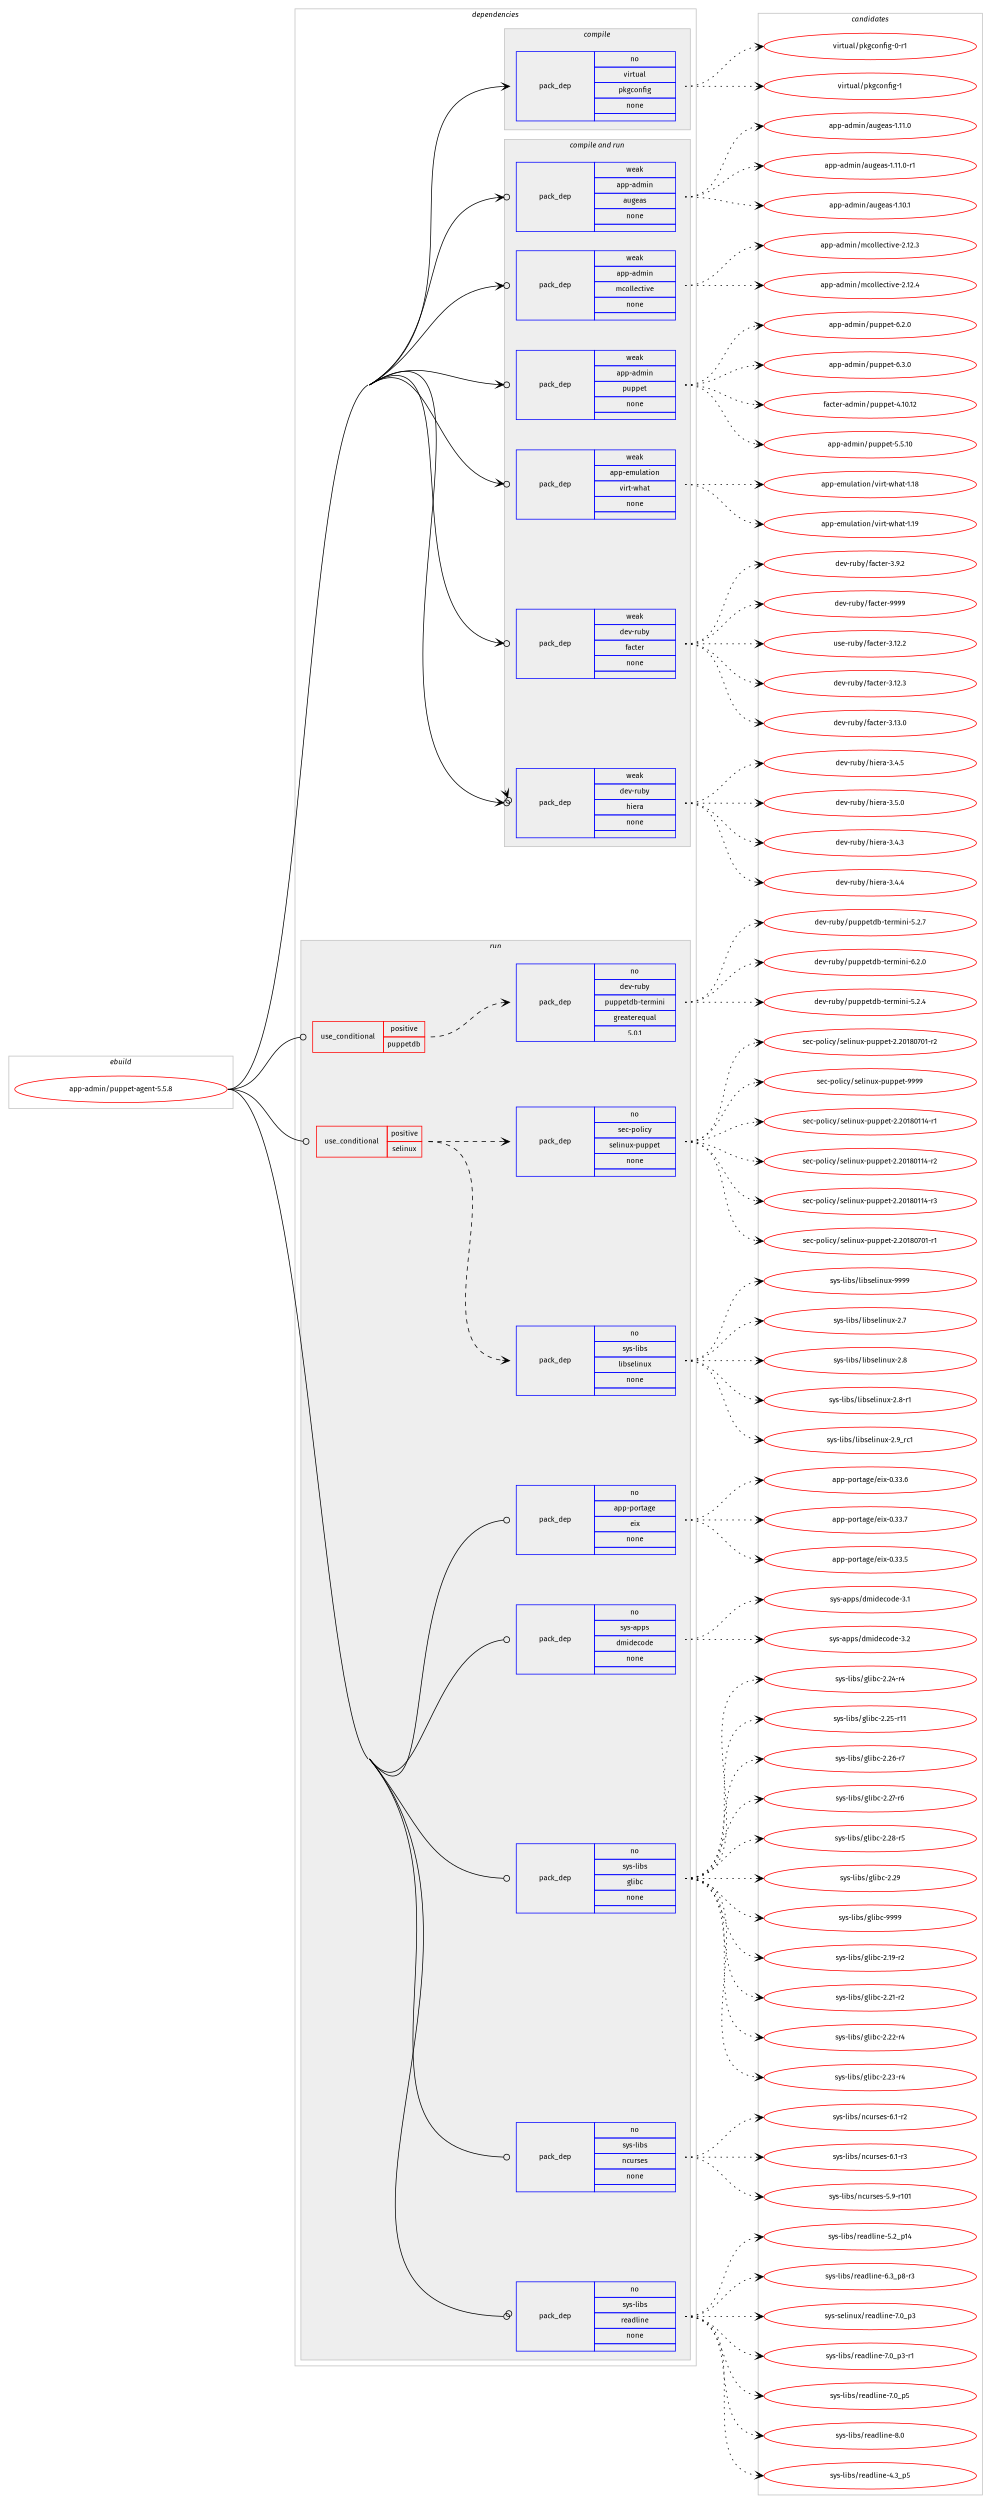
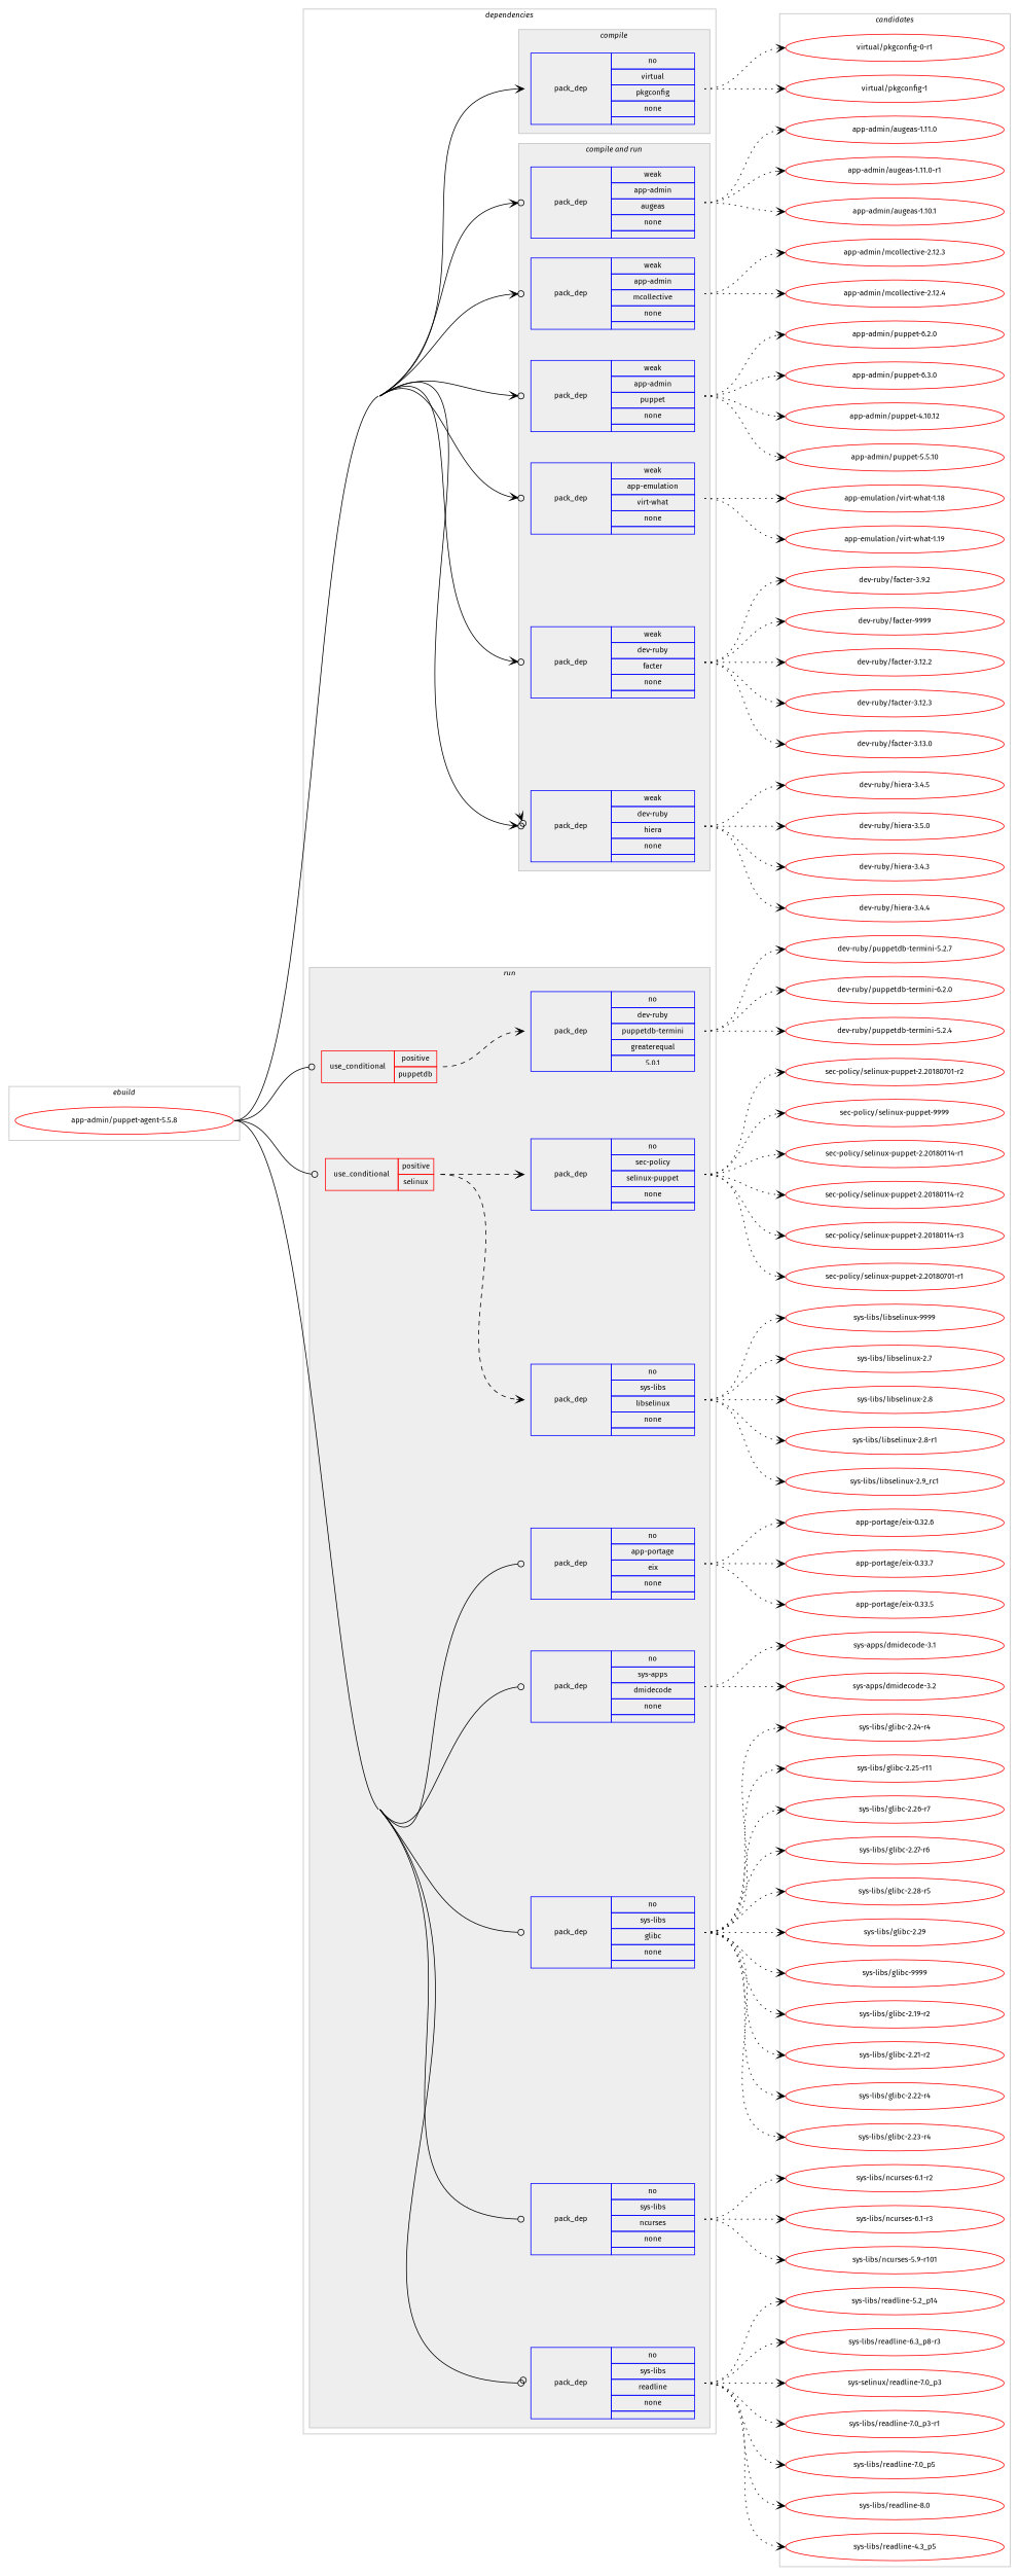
  digraph {
    compound=true
    concentrate=true
    fontname="Fira Sans"
    fontsize=10
    newrank=true
    rankdir=LR
    ranksep=1.5
    node [color=red fontname="Fira Sans" fontsize=10]
    edge [arrowhead=vee fontname="Fira Sans" headport=w style=dotted tailport=e weight=100]
    n1 [label="app-admin/puppet-agent-5.5.8" width=4]
    n2 [color=blue label=<<TABLE BORDER="0" CELLBORDER="1" CELLSPACING="0" CELLPADDING="4" WIDTH="220"><TR><TD ROWSPAN="6" CELLPADDING="30">pack_dep</TD></TR><TR><TD WIDTH="110">no</TD></TR><TR><TD>virtual</TD></TR><TR><TD>pkgconfig</TD></TR><TR><TD>none</TD></TR><TR><TD></TD></TR></TABLE>> shape=none]
    n3 [color=blue label=<<TABLE BORDER="0" CELLBORDER="1" CELLSPACING="0" CELLPADDING="4" WIDTH="220"><TR><TD ROWSPAN="6" CELLPADDING="30">pack_dep</TD></TR><TR><TD WIDTH="110">weak</TD></TR><TR><TD>app-admin</TD></TR><TR><TD>augeas</TD></TR><TR><TD>none</TD></TR><TR><TD></TD></TR></TABLE>> shape=none]
    n4 [color=blue label=<<TABLE BORDER="0" CELLBORDER="1" CELLSPACING="0" CELLPADDING="4" WIDTH="220"><TR><TD ROWSPAN="6" CELLPADDING="30">pack_dep</TD></TR><TR><TD WIDTH="110">weak</TD></TR><TR><TD>app-admin</TD></TR><TR><TD>mcollective</TD></TR><TR><TD>none</TD></TR><TR><TD></TD></TR></TABLE>> shape=none]
    n5 [color=blue label=<<TABLE BORDER="0" CELLBORDER="1" CELLSPACING="0" CELLPADDING="4" WIDTH="220"><TR><TD ROWSPAN="6" CELLPADDING="30">pack_dep</TD></TR><TR><TD WIDTH="110">weak</TD></TR><TR><TD>app-admin</TD></TR><TR><TD>puppet</TD></TR><TR><TD>none</TD></TR><TR><TD></TD></TR></TABLE>> shape=none]
    n6 [color=blue label=<<TABLE BORDER="0" CELLBORDER="1" CELLSPACING="0" CELLPADDING="4" WIDTH="220"><TR><TD ROWSPAN="6" CELLPADDING="30">pack_dep</TD></TR><TR><TD WIDTH="110">weak</TD></TR><TR><TD>app-emulation</TD></TR><TR><TD>virt-what</TD></TR><TR><TD>none</TD></TR><TR><TD></TD></TR></TABLE>> shape=none]
    n7 [color=blue label=<<TABLE BORDER="0" CELLBORDER="1" CELLSPACING="0" CELLPADDING="4" WIDTH="220"><TR><TD ROWSPAN="6" CELLPADDING="30">pack_dep</TD></TR><TR><TD WIDTH="110">weak</TD></TR><TR><TD>dev-ruby</TD></TR><TR><TD>facter</TD></TR><TR><TD>none</TD></TR><TR><TD></TD></TR></TABLE>> shape=none]
    n8 [color=blue label=<<TABLE BORDER="0" CELLBORDER="1" CELLSPACING="0" CELLPADDING="4" WIDTH="220"><TR><TD ROWSPAN="6" CELLPADDING="30">pack_dep</TD></TR><TR><TD WIDTH="110">weak</TD></TR><TR><TD>dev-ruby</TD></TR><TR><TD>hiera</TD></TR><TR><TD>none</TD></TR><TR><TD></TD></TR></TABLE>> shape=none]
    n9 [color=blue label=<<TABLE BORDER="0" CELLBORDER="1" CELLSPACING="0" CELLPADDING="4" WIDTH="220"><TR><TD ROWSPAN="6" CELLPADDING="30">pack_dep</TD></TR><TR><TD WIDTH="110">no</TD></TR><TR><TD>dev-ruby</TD></TR><TR><TD>puppetdb-termini</TD></TR><TR><TD>greaterequal</TD></TR><TR><TD>5.0.1</TD></TR></TABLE>> shape=none]
    n10 [label=<<TABLE BORDER="0" CELLBORDER="1" CELLSPACING="0" CELLPADDING="4"><TR><TD ROWSPAN="3" CELLPADDING="10">use_conditional</TD></TR><TR><TD>positive</TD></TR><TR><TD>puppetdb</TD></TR></TABLE>> shape=none]
    n11 [color=blue label=<<TABLE BORDER="0" CELLBORDER="1" CELLSPACING="0" CELLPADDING="4" WIDTH="220"><TR><TD ROWSPAN="6" CELLPADDING="30">pack_dep</TD></TR><TR><TD WIDTH="110">no</TD></TR><TR><TD>sys-libs</TD></TR><TR><TD>libselinux</TD></TR><TR><TD>none</TD></TR><TR><TD></TD></TR></TABLE>> shape=none]
    n12 [color=blue label=<<TABLE BORDER="0" CELLBORDER="1" CELLSPACING="0" CELLPADDING="4" WIDTH="220"><TR><TD ROWSPAN="6" CELLPADDING="30">pack_dep</TD></TR><TR><TD WIDTH="110">no</TD></TR><TR><TD>sec-policy</TD></TR><TR><TD>selinux-puppet</TD></TR><TR><TD>none</TD></TR><TR><TD></TD></TR></TABLE>> shape=none]
    n13 [label=<<TABLE BORDER="0" CELLBORDER="1" CELLSPACING="0" CELLPADDING="4"><TR><TD ROWSPAN="3" CELLPADDING="10">use_conditional</TD></TR><TR><TD>positive</TD></TR><TR><TD>selinux</TD></TR></TABLE>> shape=none]
    n14 [color=blue label=<<TABLE BORDER="0" CELLBORDER="1" CELLSPACING="0" CELLPADDING="4" WIDTH="220"><TR><TD ROWSPAN="6" CELLPADDING="30">pack_dep</TD></TR><TR><TD WIDTH="110">no</TD></TR><TR><TD>app-portage</TD></TR><TR><TD>eix</TD></TR><TR><TD>none</TD></TR><TR><TD></TD></TR></TABLE>> shape=none]
    n15 [color=blue label=<<TABLE BORDER="0" CELLBORDER="1" CELLSPACING="0" CELLPADDING="4" WIDTH="220"><TR><TD ROWSPAN="6" CELLPADDING="30">pack_dep</TD></TR><TR><TD WIDTH="110">no</TD></TR><TR><TD>sys-apps</TD></TR><TR><TD>dmidecode</TD></TR><TR><TD>none</TD></TR><TR><TD></TD></TR></TABLE>> shape=none]
    n16 [color=blue label=<<TABLE BORDER="0" CELLBORDER="1" CELLSPACING="0" CELLPADDING="4" WIDTH="220"><TR><TD ROWSPAN="6" CELLPADDING="30">pack_dep</TD></TR><TR><TD WIDTH="110">no</TD></TR><TR><TD>sys-libs</TD></TR><TR><TD>glibc</TD></TR><TR><TD>none</TD></TR><TR><TD></TD></TR></TABLE>> shape=none]
    n17 [color=blue label=<<TABLE BORDER="0" CELLBORDER="1" CELLSPACING="0" CELLPADDING="4" WIDTH="220"><TR><TD ROWSPAN="6" CELLPADDING="30">pack_dep</TD></TR><TR><TD WIDTH="110">no</TD></TR><TR><TD>sys-libs</TD></TR><TR><TD>ncurses</TD></TR><TR><TD>none</TD></TR><TR><TD></TD></TR></TABLE>> shape=none]
    n18 [color=blue label=<<TABLE BORDER="0" CELLBORDER="1" CELLSPACING="0" CELLPADDING="4" WIDTH="220"><TR><TD ROWSPAN="6" CELLPADDING="30">pack_dep</TD></TR><TR><TD WIDTH="110">no</TD></TR><TR><TD>sys-libs</TD></TR><TR><TD>readline</TD></TR><TR><TD>none</TD></TR><TR><TD></TD></TR></TABLE>> shape=none]
    n19 [label="virtual/pkgconfig-0-r1" width=4]
    n20 [label="virtual/pkgconfig-1" width=4]
    n21 [label="app-admin/augeas-1.10.1" width=4]
    n22 [label="app-admin/augeas-1.11.0" width=4]
    n23 [label="app-admin/augeas-1.11.0-r1" width=4]
    n24 [label="app-admin/mcollective-2.12.3" width=4]
    n25 [label="app-admin/mcollective-2.12.4" width=4]
-   n26 [label="facter-admin/puppet-4.10.12" width=4]
+   n26 [label="app-admin/puppet-4.10.12" width=4]
    n27 [label="app-admin/puppet-5.5.10" width=4]
    n28 [label="app-admin/puppet-6.2.0" width=4]
    n29 [label="app-admin/puppet-6.3.0" width=4]
    n30 [label="app-emulation/virt-what-1.18" width=4]
    n31 [label="app-emulation/virt-what-1.19" width=4]
-   n32 [label="use-ruby/facter-3.12.2" width=4]
+   n32 [label="dev-ruby/facter-3.12.2" width=4]
    n33 [label="dev-ruby/facter-3.12.3" width=4]
    n34 [label="dev-ruby/facter-3.13.0" width=4]
    n35 [label="dev-ruby/facter-3.9.2" width=4]
    n36 [label="dev-ruby/facter-9999" width=4]
    n37 [label="dev-ruby/hiera-3.4.3" width=4]
    n38 [label="dev-ruby/hiera-3.4.4" width=4]
    n39 [label="dev-ruby/hiera-3.4.5" width=4]
    n40 [label="dev-ruby/hiera-3.5.0" width=4]
    n41 [label="dev-ruby/puppetdb-termini-5.2.4" width=4]
    n42 [label="dev-ruby/puppetdb-termini-5.2.7" width=4]
    n43 [label="dev-ruby/puppetdb-termini-6.2.0" width=4]
    n44 [label="sys-libs/libselinux-2.7" width=4]
    n45 [label="sys-libs/libselinux-2.8" width=4]
    n46 [label="sys-libs/libselinux-2.8-r1" width=4]
    n47 [label="sys-libs/libselinux-2.9_rc1" width=4]
    n48 [label="sys-libs/libselinux-9999" width=4]
    n49 [label="sec-policy/selinux-puppet-2.20180114-r1" width=4]
    n50 [label="sec-policy/selinux-puppet-2.20180114-r2" width=4]
    n51 [label="sec-policy/selinux-puppet-2.20180114-r3" width=4]
    n52 [label="sec-policy/selinux-puppet-2.20180701-r1" width=4]
    n53 [label="sec-policy/selinux-puppet-2.20180701-r2" width=4]
    n54 [label="sec-policy/selinux-puppet-9999" width=4]
    n55 [label="app-portage/eix-0.33.5" width=4]
-   n56 [label="app-portage/eix-0.33.6" width=4]
+   n56 [label="app-portage/eix-0.32.6" width=4]
    n57 [label="app-portage/eix-0.33.7" width=4]
    n58 [label="sys-apps/dmidecode-3.1" width=4]
    n59 [label="sys-apps/dmidecode-3.2" width=4]
    n60 [label="sys-libs/glibc-2.19-r2" width=4]
    n61 [label="sys-libs/glibc-2.21-r2" width=4]
    n62 [label="sys-libs/glibc-2.22-r4" width=4]
    n63 [label="sys-libs/glibc-2.23-r4" width=4]
    n64 [label="sys-libs/glibc-2.24-r4" width=4]
    n65 [label="sys-libs/glibc-2.25-r11" width=4]
    n66 [label="sys-libs/glibc-2.26-r7" width=4]
    n67 [label="sys-libs/glibc-2.27-r6" width=4]
    n68 [label="sys-libs/glibc-2.28-r5" width=4]
    n69 [label="sys-libs/glibc-2.29" width=4]
    n70 [label="sys-libs/glibc-9999" width=4]
    n71 [label="sys-libs/ncurses-5.9-r101" width=4]
    n72 [label="sys-libs/ncurses-6.1-r2" width=4]
    n73 [label="sys-libs/ncurses-6.1-r3" width=4]
    n74 [label="sys-libs/readline-4.3_p5" width=4]
    n75 [label="sys-libs/readline-5.2_p14" width=4]
    n76 [label="sys-libs/readline-6.3_p8-r3" width=4]
    n77 [label="sys-selinux/readline-7.0_p3" width=4]
    n78 [label="sys-libs/readline-7.0_p3-r1" width=4]
    n79 [label="sys-libs/readline-7.0_p5" width=4]
    n80 [label="sys-libs/readline-8.0" width=4]
    subgraph cluster_1 {
      color=gray
      label=<<i>ebuild</i>>
      rank=same
      n1
    }
    subgraph cluster_2 {
      color=gray
      label=<<i>dependencies</i>>
      subgraph cluster_3 {
        color=gray
        fillcolor="#eeeeee"
        label=<<i>compile</i>>
        style=filled
        subgraph sub_4 {
          color=gray
          fillcolor="#eeeeee"
          label=<<i>compile</i>>
          style=filled
          n2
        }
      }
      subgraph cluster_5 {
        color=gray
        fillcolor="#eeeeee"
        label=<<i>compile and run</i>>
        style=filled
        subgraph sub_6 {
          color=gray
          fillcolor="#eeeeee"
          label=<<i>compile and run</i>>
          style=filled
          n3
        }
        subgraph sub_7 {
          color=gray
          fillcolor="#eeeeee"
          label=<<i>compile and run</i>>
          style=filled
          n4
        }
        subgraph sub_8 {
          color=gray
          fillcolor="#eeeeee"
          label=<<i>compile and run</i>>
          style=filled
          n5
        }
        subgraph sub_9 {
          color=gray
          fillcolor="#eeeeee"
          label=<<i>compile and run</i>>
          style=filled
          n6
        }
        subgraph sub_10 {
          color=gray
          fillcolor="#eeeeee"
          label=<<i>compile and run</i>>
          style=filled
          n7
        }
        subgraph sub_11 {
          color=gray
          fillcolor="#eeeeee"
          label=<<i>compile and run</i>>
          style=filled
          n8
        }
      }
      subgraph cluster_12 {
        color=gray
        fillcolor="#eeeeee"
        label=<<i>run</i>>
        style=filled
        subgraph sub_13 {
          color=gray
          fillcolor="#eeeeee"
          label=<<i>run</i>>
          style=filled
          n10
          subgraph sub_14 {
            color=gray
            fillcolor="#eeeeee"
            label=<<i>run</i>>
            style=filled
            n9
          }
        }
        subgraph sub_15 {
          color=gray
          fillcolor="#eeeeee"
          label=<<i>run</i>>
          style=filled
          n13
          subgraph sub_16 {
            color=gray
            fillcolor="#eeeeee"
            label=<<i>run</i>>
            style=filled
            n11
          }
          subgraph sub_17 {
            color=gray
            fillcolor="#eeeeee"
            label=<<i>run</i>>
            style=filled
            n12
          }
        }
        subgraph sub_18 {
          color=gray
          fillcolor="#eeeeee"
          label=<<i>run</i>>
          style=filled
          n14
        }
        subgraph sub_19 {
          color=gray
          fillcolor="#eeeeee"
          label=<<i>run</i>>
          style=filled
          n15
        }
        subgraph sub_20 {
          color=gray
          fillcolor="#eeeeee"
          label=<<i>run</i>>
          style=filled
          n16
        }
        subgraph sub_21 {
          color=gray
          fillcolor="#eeeeee"
          label=<<i>run</i>>
          style=filled
          n17
        }
        subgraph sub_22 {
          color=gray
          fillcolor="#eeeeee"
          label=<<i>run</i>>
          style=filled
          n18
        }
      }
    }
    subgraph cluster_23 {
      color=gray
      label=<<i>candidates</i>>
      rank=same
      subgraph sub_24 {
        color=black
        label=<<i>candidates</i>>
        nodesep=1
        rank=same
        n19
        n20
      }
      subgraph sub_25 {
        color=black
        label=<<i>candidates</i>>
        nodesep=1
        rank=same
        n21
        n22
        n23
      }
      subgraph sub_26 {
        color=black
        label=<<i>candidates</i>>
        nodesep=1
        rank=same
        n24
        n25
      }
      subgraph sub_27 {
        color=black
        label=<<i>candidates</i>>
        nodesep=1
        rank=same
        n26
        n27
        n28
        n29
      }
      subgraph sub_28 {
        color=black
        label=<<i>candidates</i>>
        nodesep=1
        rank=same
        n30
        n31
      }
      subgraph sub_29 {
        color=black
        label=<<i>candidates</i>>
        nodesep=1
        rank=same
        n32
        n33
        n34
        n35
        n36
      }
      subgraph sub_30 {
        color=black
        label=<<i>candidates</i>>
        nodesep=1
        rank=same
        n37
        n38
        n39
        n40
      }
      subgraph sub_31 {
        color=black
        label=<<i>candidates</i>>
        nodesep=1
        rank=same
        n41
        n42
        n43
      }
      subgraph sub_32 {
        color=black
        label=<<i>candidates</i>>
        nodesep=1
        rank=same
        n44
        n45
        n46
        n47
        n48
      }
      subgraph sub_33 {
        color=black
        label=<<i>candidates</i>>
        nodesep=1
        rank=same
        n49
        n50
        n51
        n52
        n53
        n54
      }
      subgraph sub_34 {
        color=black
        label=<<i>candidates</i>>
        nodesep=1
        rank=same
        n55
        n56
        n57
      }
      subgraph sub_35 {
        color=black
        label=<<i>candidates</i>>
        nodesep=1
        rank=same
        n58
        n59
      }
      subgraph sub_36 {
        color=black
        label=<<i>candidates</i>>
        nodesep=1
        rank=same
        n60
        n61
        n62
        n63
        n64
        n65
        n66
        n67
        n68
        n69
        n70
      }
      subgraph sub_37 {
        color=black
        label=<<i>candidates</i>>
        nodesep=1
        rank=same
        n71
        n72
        n73
      }
      subgraph sub_38 {
        color=black
        label=<<i>candidates</i>>
        nodesep=1
        rank=same
        n74
        n75
        n76
        n77
        n78
        n79
        n80
      }
    }
    n1 -> n2 [style=solid weight=20]
    n1 -> n3 [arrowhead=odotvee style=solid weight=20]
    n1 -> n4 [arrowhead=odotvee style=solid weight=20]
    n1 -> n5 [arrowhead=odotvee style=solid weight=20]
    n1 -> n6 [arrowhead=odotvee style=solid weight=20]
    n1 -> n7 [arrowhead=odotvee style=solid weight=20]
    n1 -> n8 [arrowhead=odotvee style=solid weight=20]
    n1 -> n10 [arrowhead=odot style=solid weight=20]
    n1 -> n13 [arrowhead=odot style=solid weight=20]
    n1 -> n14 [arrowhead=odot style=solid weight=20]
    n1 -> n15 [arrowhead=odot style=solid weight=20]
    n1 -> n16 [arrowhead=odot style=solid weight=20]
    n1 -> n17 [arrowhead=odot style=solid weight=20]
    n1 -> n18 [arrowhead=odot style=solid weight=20]
    n2 -> n19
    n2 -> n20
    n3 -> n21
    n3 -> n22
    n3 -> n23
    n4 -> n24
    n4 -> n25
    n5 -> n26
    n5 -> n27
    n5 -> n28
    n5 -> n29
    n6 -> n30
    n6 -> n31
    n7 -> n32
    n7 -> n33
    n7 -> n34
    n7 -> n35
    n7 -> n36
    n8 -> n37
    n8 -> n38
    n8 -> n39
    n8 -> n40
    n9 -> n41
    n9 -> n42
    n9 -> n43
    n10 -> n9 [style=dashed weight=20]
    n11 -> n44
    n11 -> n45
    n11 -> n46
    n11 -> n47
    n11 -> n48
    n12 -> n49
    n12 -> n50
    n12 -> n51
    n12 -> n52
    n12 -> n53
    n12 -> n54
    n13 -> n11 [style=dashed weight=20]
    n13 -> n12 [style=dashed weight=20]
    n14 -> n55
    n14 -> n56
    n14 -> n57
    n15 -> n58
    n15 -> n59
    n16 -> n60
    n16 -> n61
    n16 -> n62
    n16 -> n63
    n16 -> n64
    n16 -> n65
    n16 -> n66
    n16 -> n67
    n16 -> n68
    n16 -> n69
    n16 -> n70
    n17 -> n71
    n17 -> n72
    n17 -> n73
    n18 -> n74
    n18 -> n75
    n18 -> n76
    n18 -> n77
    n18 -> n78
    n18 -> n79
    n18 -> n80
  }
